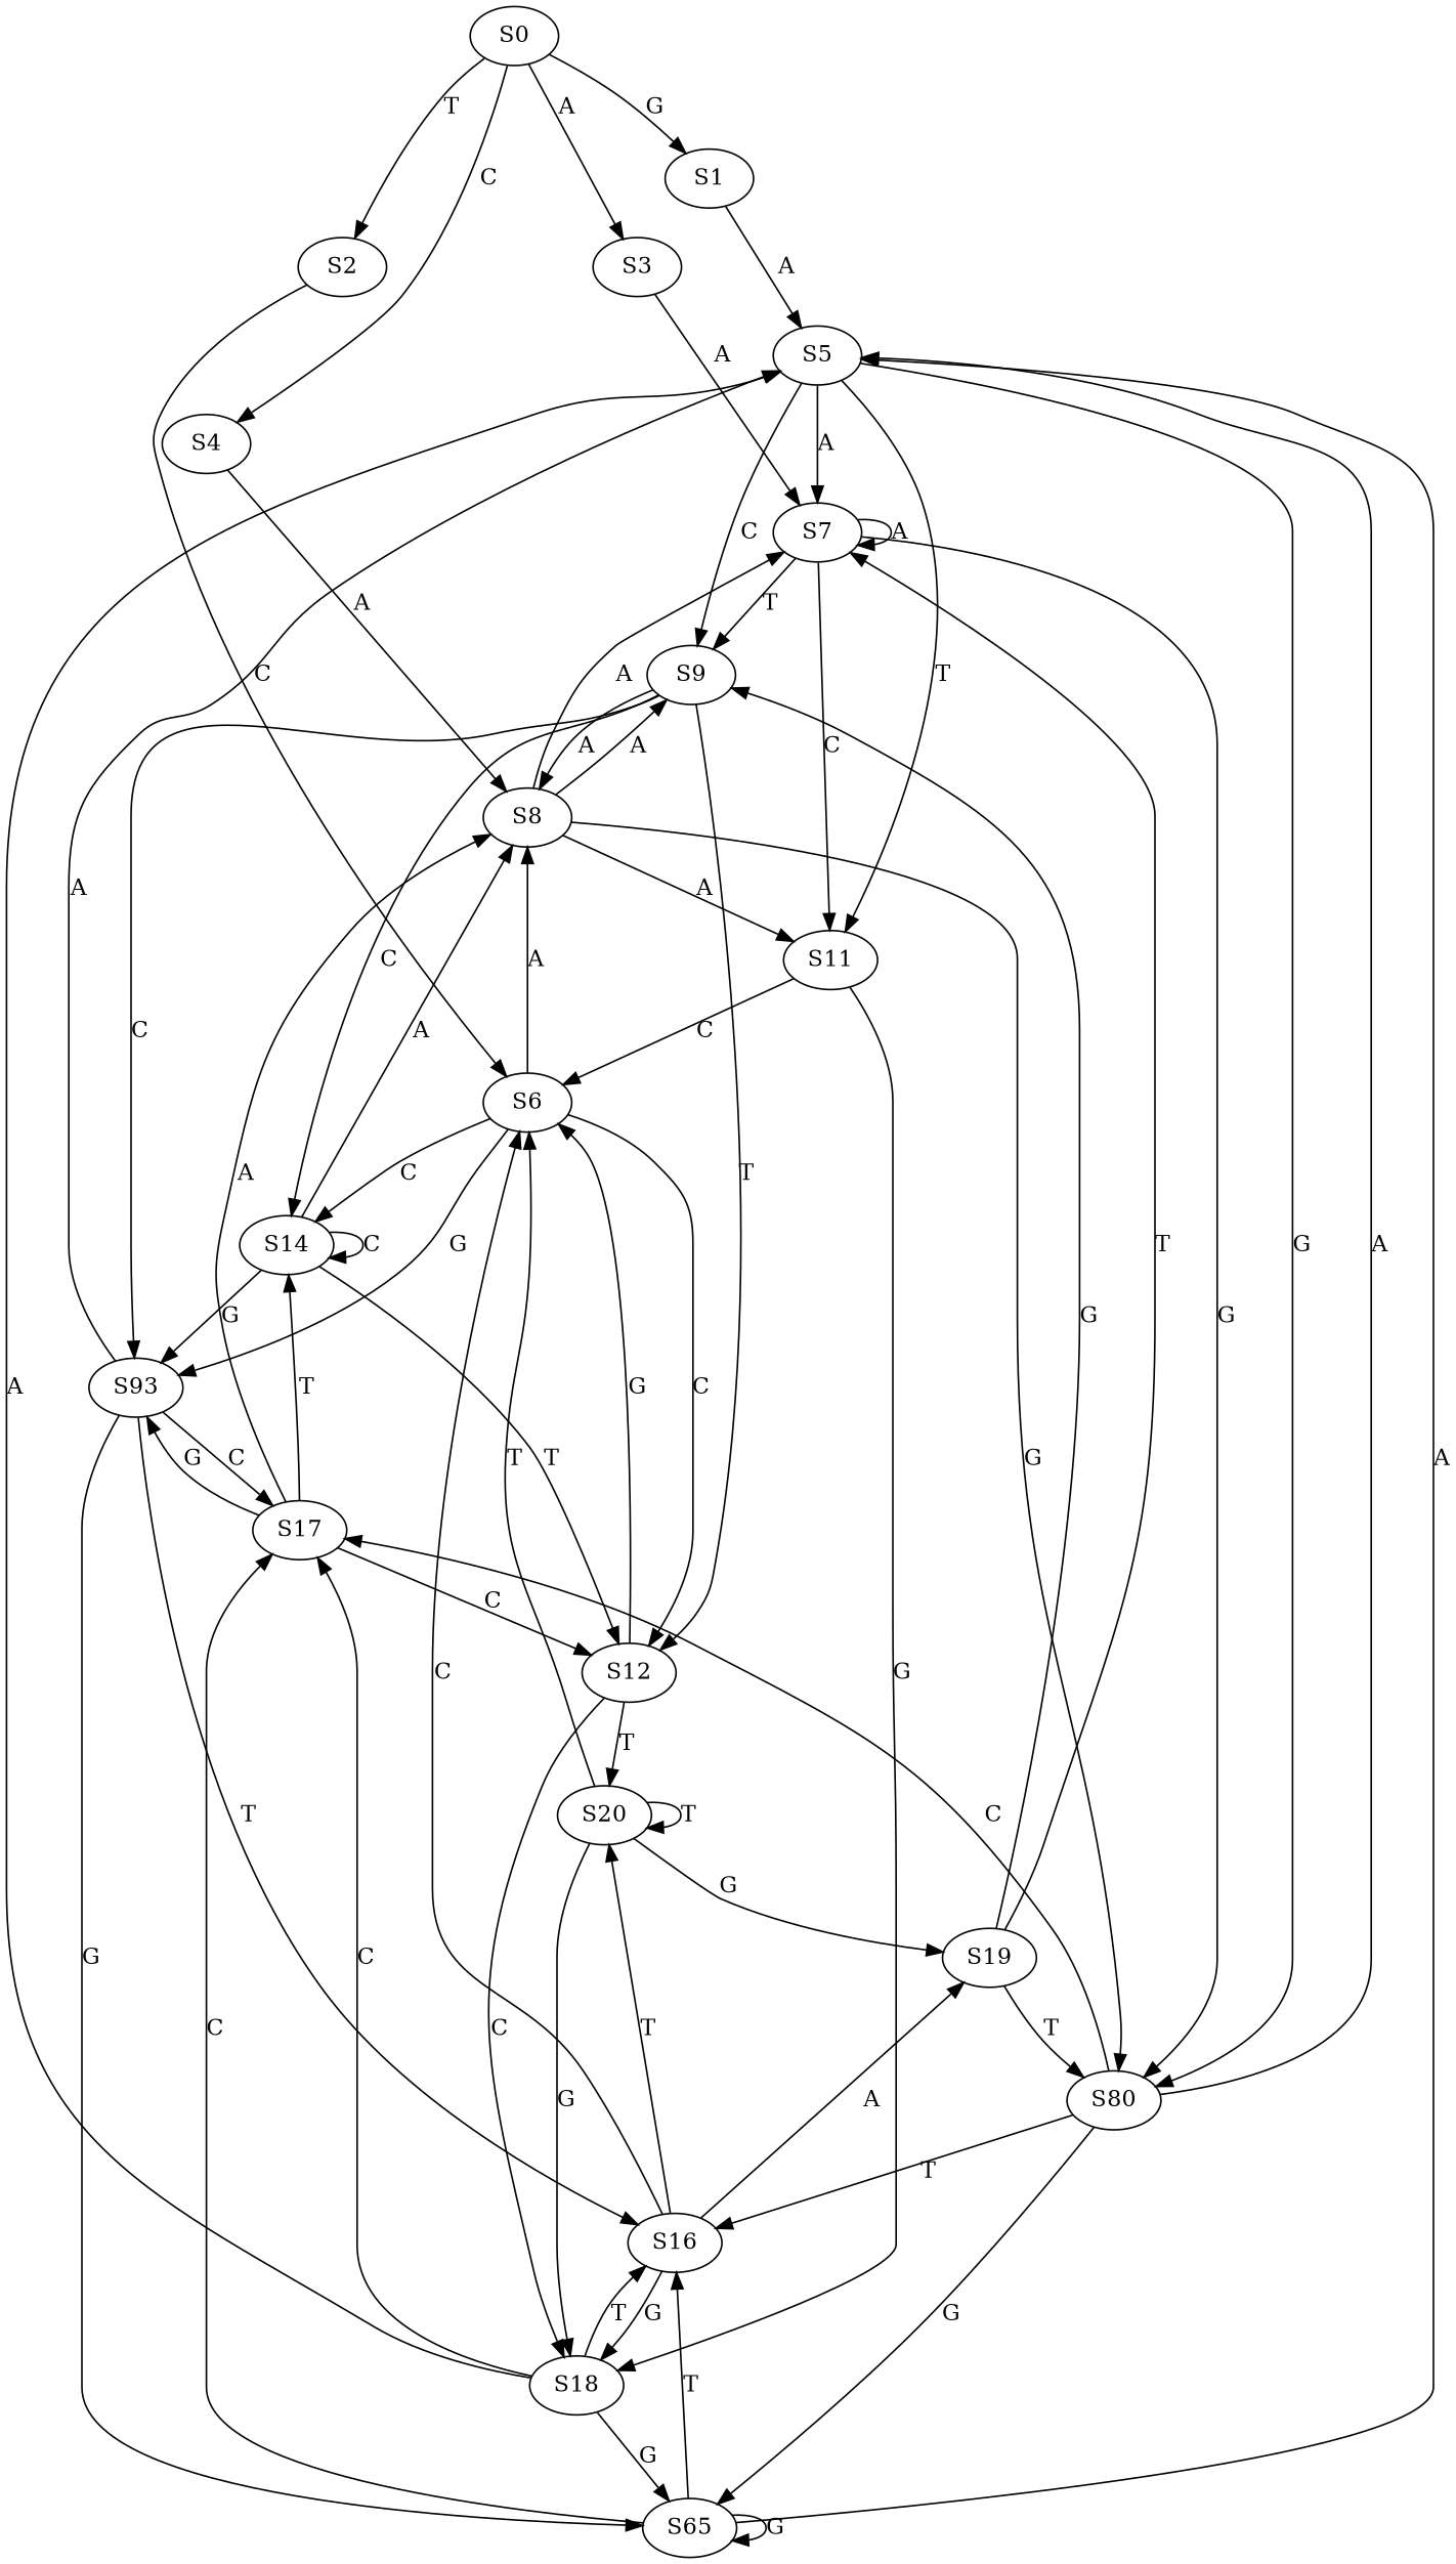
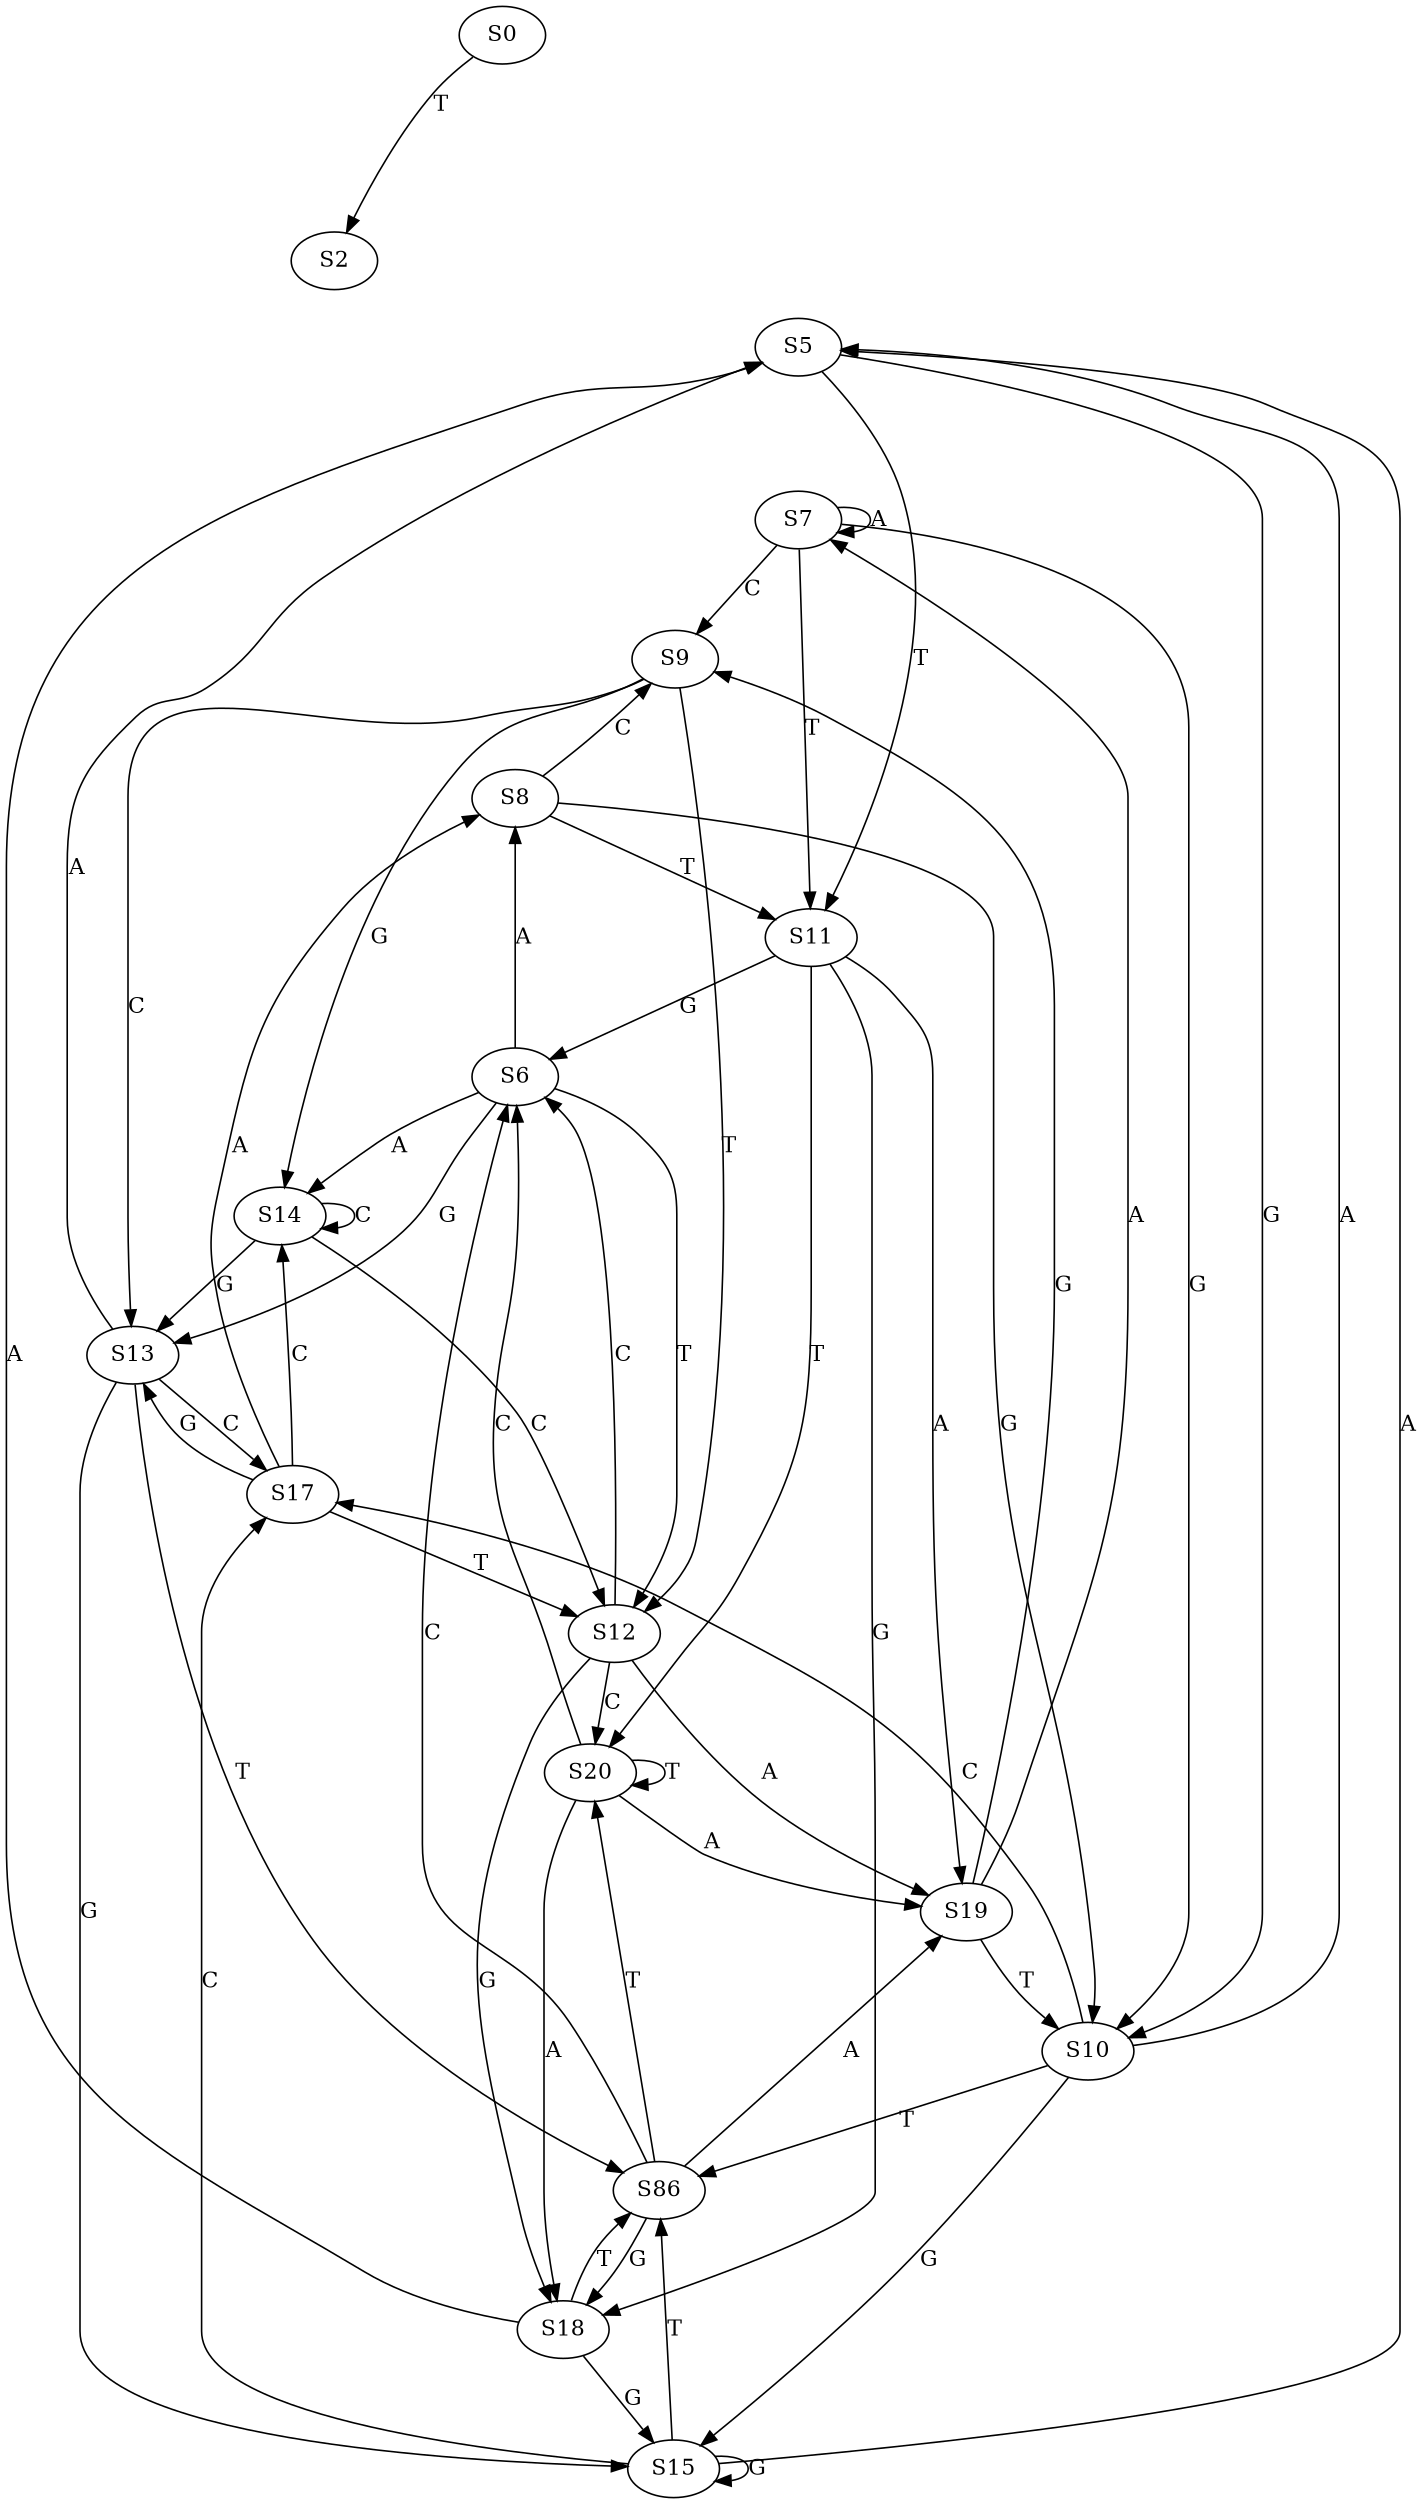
  strict digraph {
    S0
-   S1
    S2
-   S3
-   S4
    S5
    S6
    S7
    S8
    S9
-   S10 [label=S80]
+   S10
    S11
    S12
-   S13 [label=S93]
+   S13
    S14
-   S15 [label=S65]
-   S16
+   S15
+   S16 [label=S86]
    S17
    S18
    S19
    S20
-   S0 -> S1 [label=G]
    S0 -> S2 [label=T]
-   S0 -> S3 [label=A]
-   S0 -> S4 [label=C]
-   S1 -> S5 [label=A]
-   S2 -> S6 [label=C]
-   S3 -> S7 [label=A]
-   S4 -> S8 [label=A]
-   S5 -> S7 [label=A]
-   S5 -> S9 [label=C]
    S5 -> S10 [label=G]
    S5 -> S11 [label=T]
    S6 -> S8 [label=A]
-   S6 -> S12 [label=C]
+   S6 -> S12 [label=T]
    S6 -> S13 [label=G]
-   S6 -> S14 [label=C]
+   S6 -> S14 [label=A]
    S7 -> S7 [label=A]
-   S7 -> S9 [label=T]
+   S7 -> S9 [label=C]
    S7 -> S10 [label=G]
-   S7 -> S11 [label=C]
-   S8 -> S7 [label=A]
-   S8 -> S9 [label=A]
+   S7 -> S11 [label=T]
+   S8 -> S9 [label=C]
    S8 -> S10 [label=G]
-   S8 -> S11 [label=A]
-   S9 -> S8 [label=A]
+   S8 -> S11 [label=T]
    S9 -> S12 [label=T]
    S9 -> S13 [label=C]
-   S9 -> S14 [label=C]
+   S9 -> S14 [label=G]
    S10 -> S5 [label=A]
    S10 -> S15 [label=G]
    S10 -> S16 [label=T]
    S10 -> S17 [label=C]
-   S11 -> S6 [label=C]
+   S11 -> S6 [label=G]
    S11 -> S18 [label=G]
-   S12 -> S6 [label=G]
-   S12 -> S18 [label=C]
-   S12 -> S20 [label=T]
+   S11 -> S19 [label=A]
+   S11 -> S20 [label=T]
+   S12 -> S6 [label=C]
+   S12 -> S18 [label=G]
+   S12 -> S19 [label=A]
+   S12 -> S20 [label=C]
    S13 -> S5 [label=A]
    S13 -> S15 [label=G]
    S13 -> S16 [label=T]
    S13 -> S17 [label=C]
-   S14 -> S8 [label=A]
-   S14 -> S12 [label=T]
+   S14 -> S12 [label=C]
    S14 -> S13 [label=G]
    S14 -> S14 [label=C]
    S15 -> S5 [label=A]
    S15 -> S15 [label=G]
    S15 -> S16 [label=T]
    S15 -> S17 [label=C]
    S16 -> S6 [label=C]
    S16 -> S18 [label=G]
    S16 -> S19 [label=A]
    S16 -> S20 [label=T]
    S17 -> S8 [label=A]
-   S17 -> S12 [label=C]
+   S17 -> S12 [label=T]
    S17 -> S13 [label=G]
-   S17 -> S14 [label=T]
+   S17 -> S14 [label=C]
    S18 -> S5 [label=A]
    S18 -> S15 [label=G]
    S18 -> S16 [label=T]
-   S18 -> S17 [label=C]
-   S19 -> S7 [label=T]
+   S19 -> S7 [label=A]
    S19 -> S9 [label=G]
    S19 -> S10 [label=T]
-   S20 -> S6 [label=T]
-   S20 -> S18 [label=G]
-   S20 -> S19 [label=G]
+   S20 -> S6 [label=C]
+   S20 -> S18 [label=A]
+   S20 -> S19 [label=A]
    S20 -> S20 [label=T]
  }
